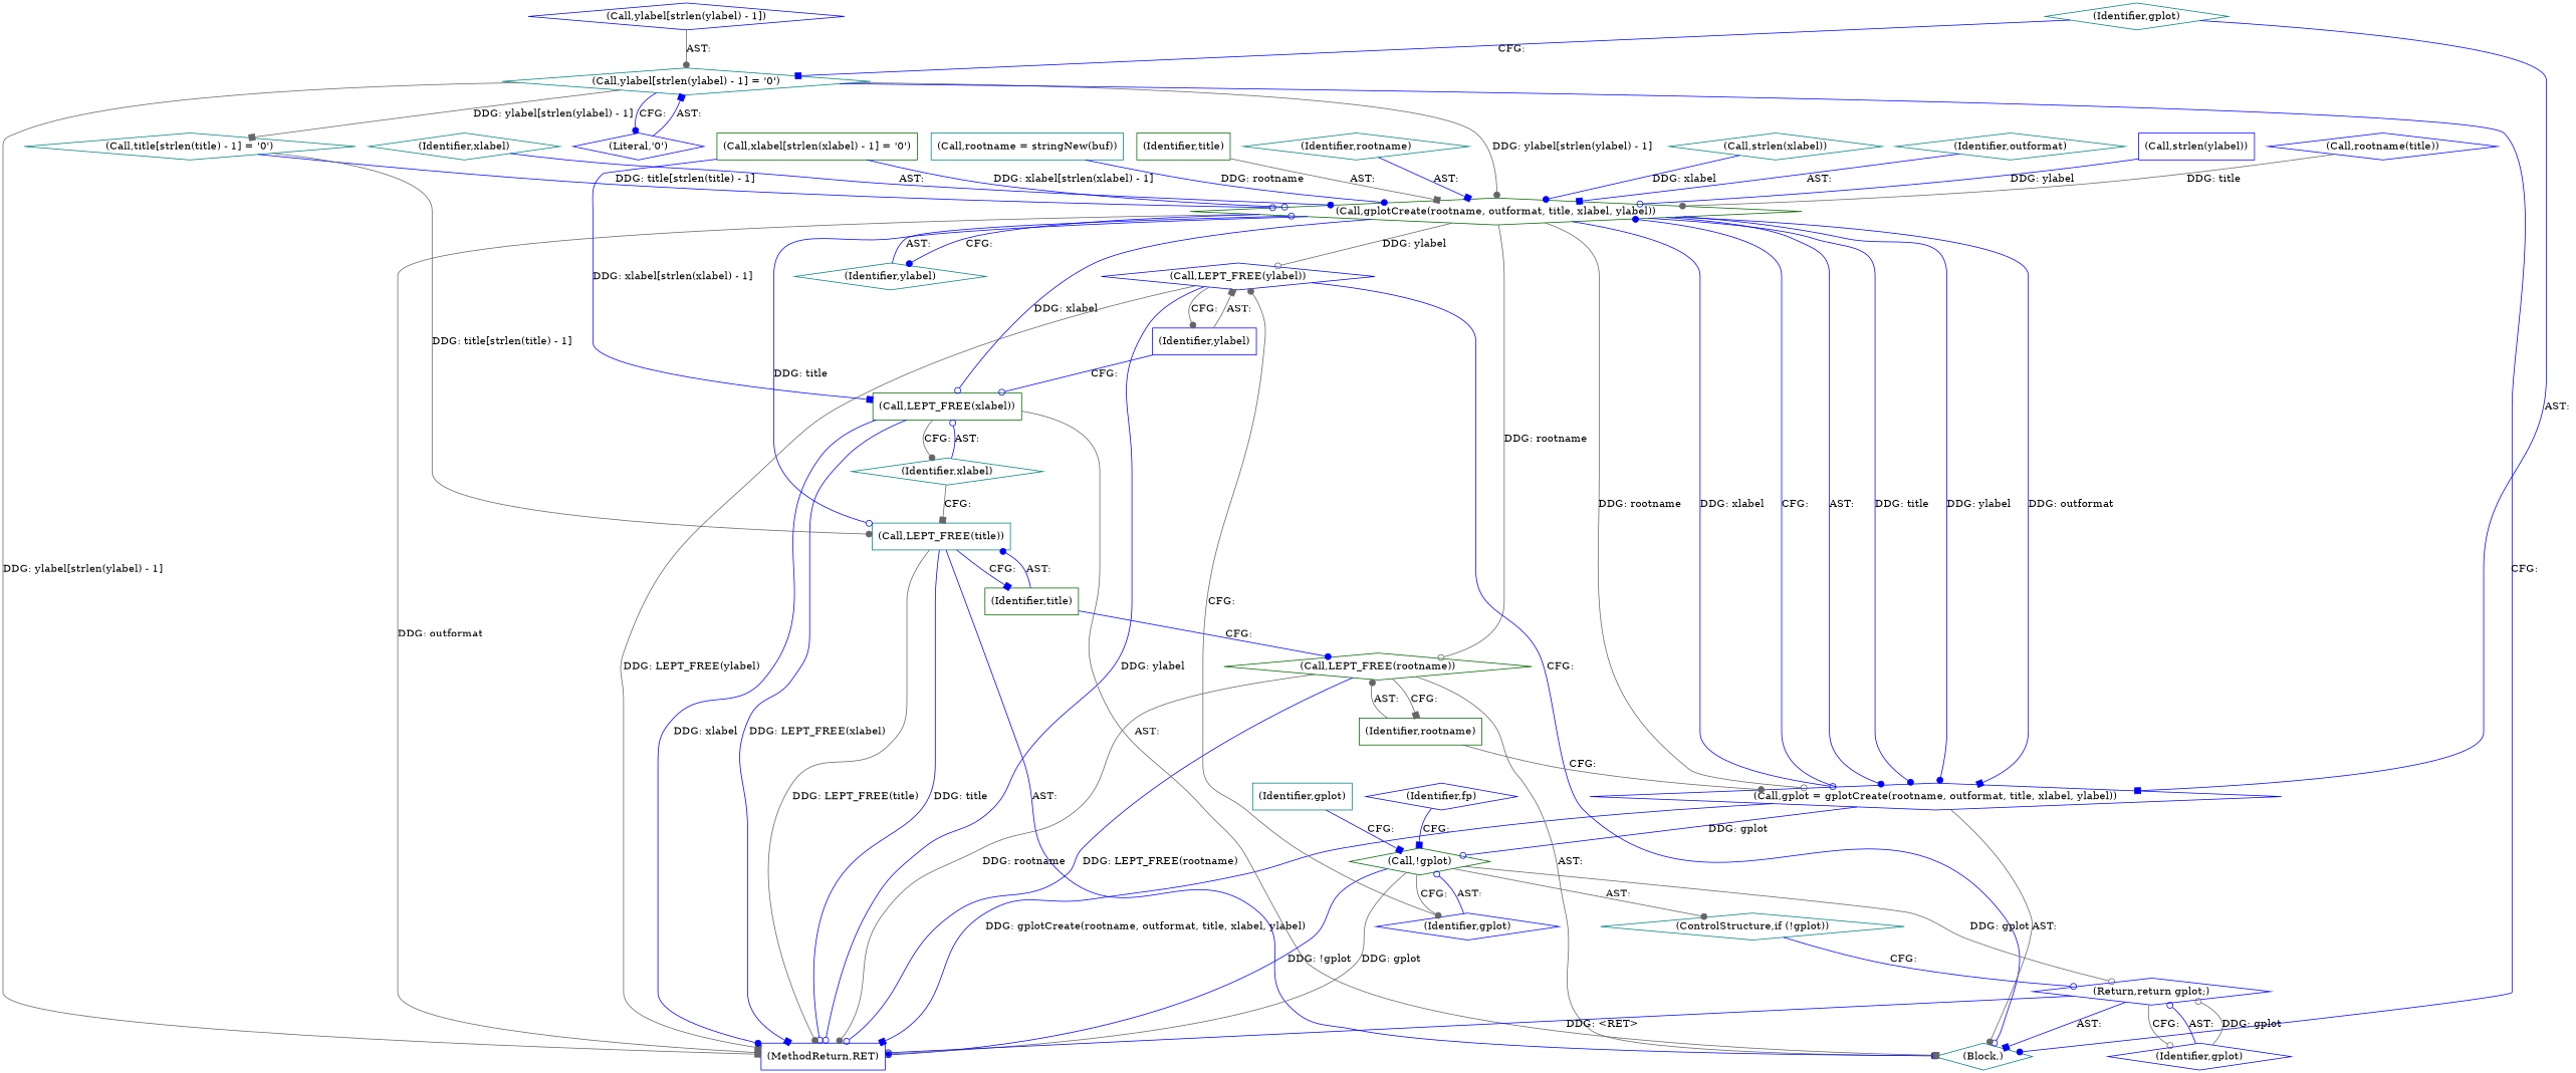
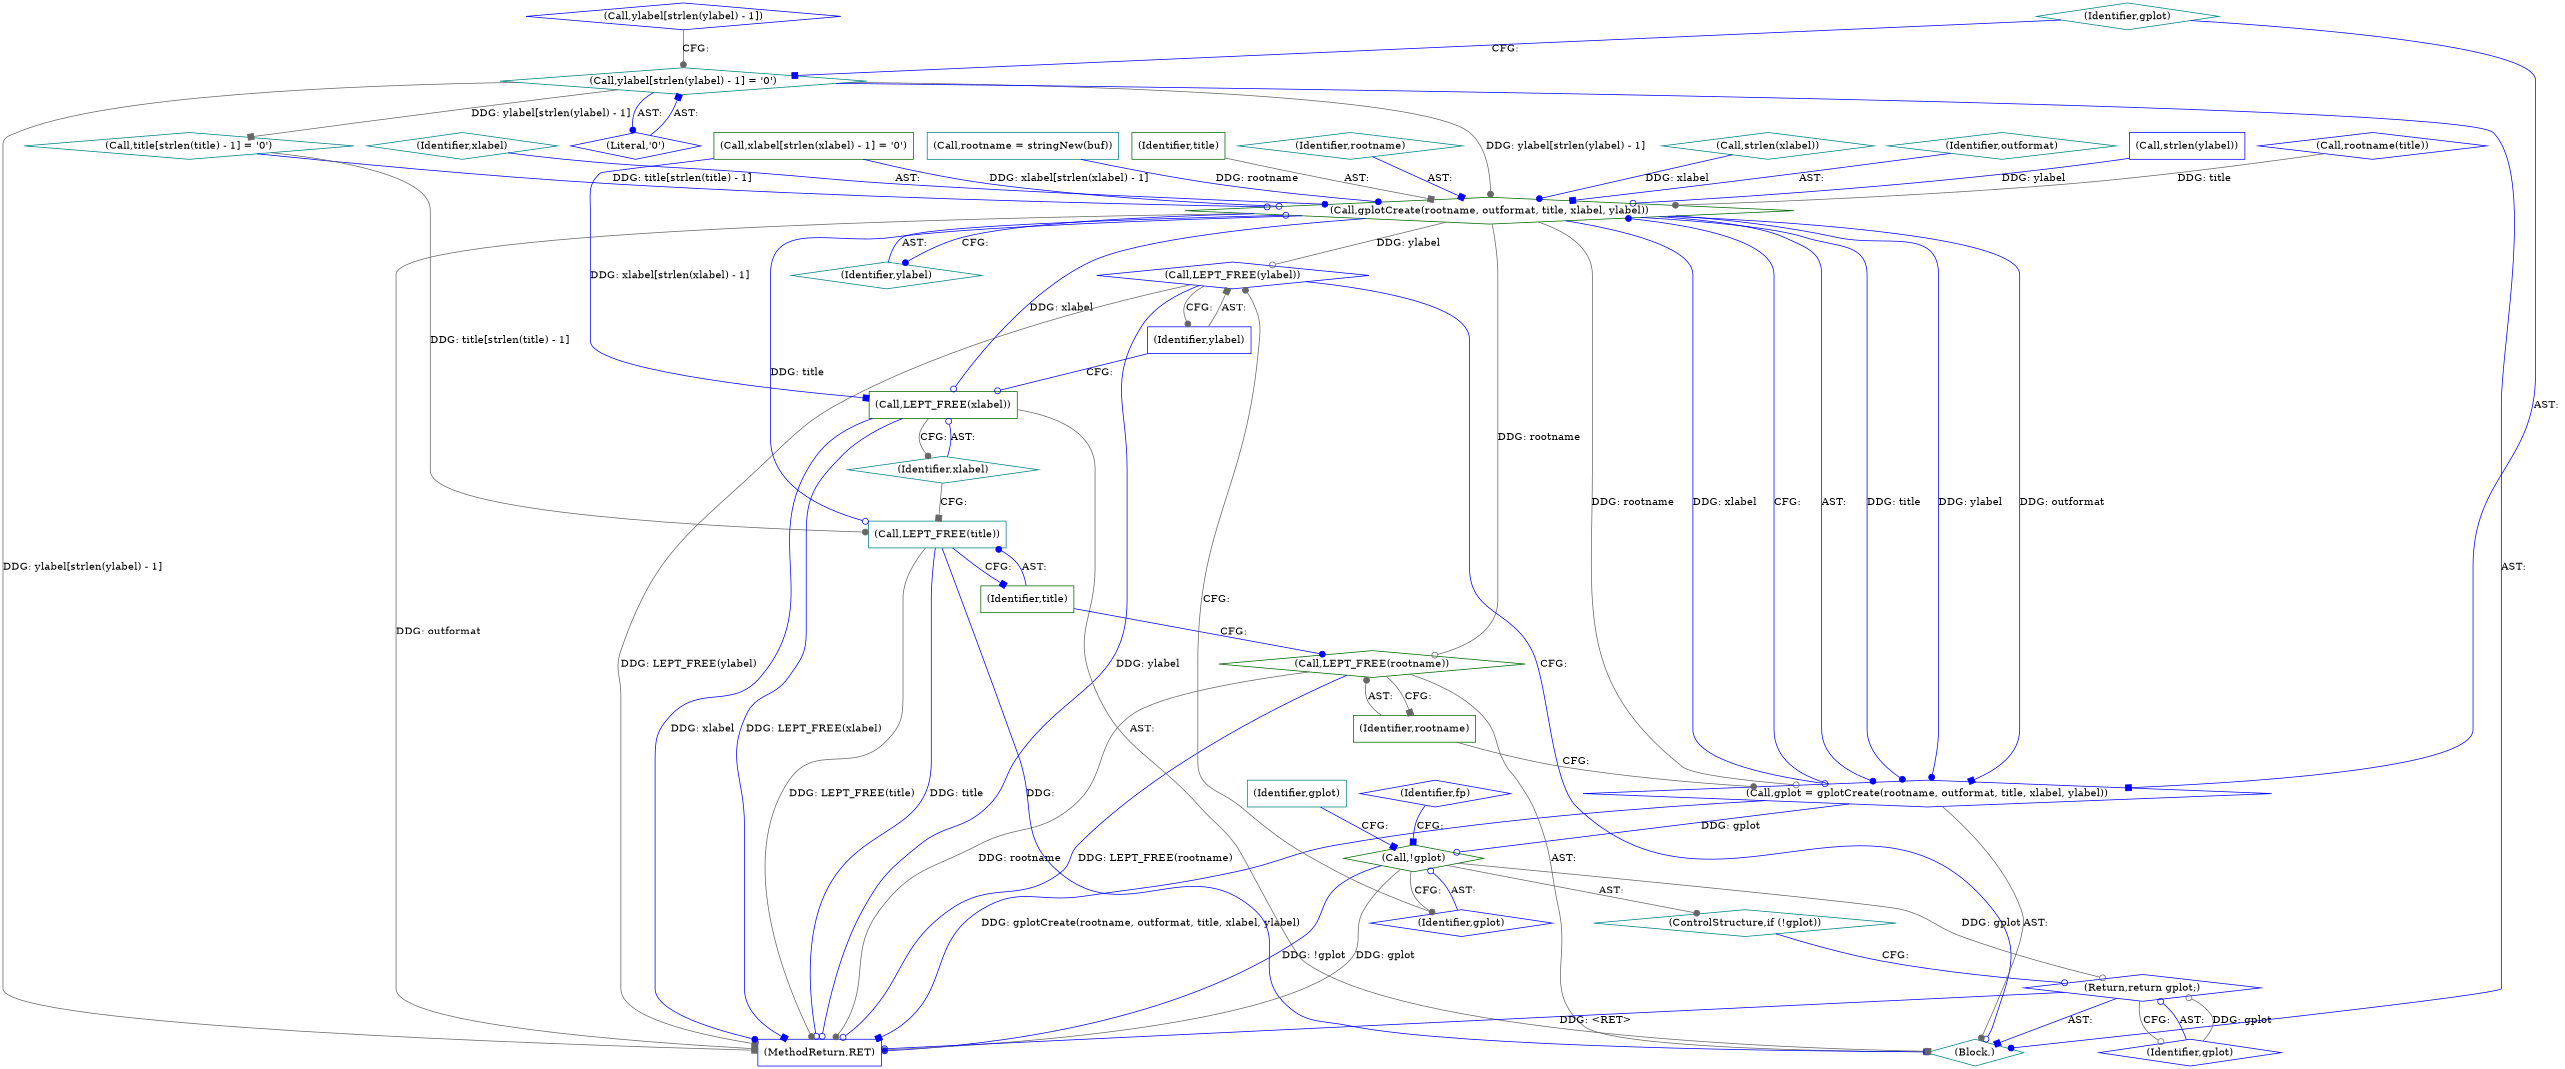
  digraph {
    node [color=teal shape=diamond]
    edge [arrowhead=dot color=blue]
    n1 [label="(Call,ylabel[strlen(ylabel) - 1] = '\0')"]
    n2 [color=darkgreen label="(Call,gplotCreate(rootname, outformat, title, xlabel, ylabel))"]
    n3 [color=blue label="(MethodReturn,RET)" shape=box]
    n4 [color=blue label="(Literal,'\0')"]
    n5 [label="(Block,)"]
    n6 [label="(Call,title[strlen(title) - 1] = '\0')"]
    n7 [color=blue label="(Call,LEPT_FREE(ylabel))"]
    n8 [color=blue label="(Call,gplot = gplotCreate(rootname, outformat, title, xlabel, ylabel))"]
    n9 [color=darkgreen label="(Call,LEPT_FREE(rootname))"]
    n10 [label="(Call,LEPT_FREE(title))" shape=box]
    n11 [color=darkgreen label="(Call,LEPT_FREE(xlabel))" shape=box]
    n12 [label="(Identifier,ylabel)"]
    n13 [color=blue label="(Identifier,ylabel)" shape=box]
    n14 [color=darkgreen label="(Call,!gplot)"]
    n15 [color=darkgreen label="(Identifier,rootname)" shape=box]
    n16 [color=darkgreen label="(Identifier,title)" shape=box]
    n17 [label="(Identifier,xlabel)"]
    n18 [color=blue label="(Return,return gplot;)"]
    n19 [label="(ControlStructure,if (!gplot))"]
    n20 [color=blue label="(Identifier,gplot)"]
    n21 [color=blue label="(Identifier,gplot)"]
    n22 [color=blue label="(Identifier,fp)"]
    n23 [color=blue label="(Call,ylabel[strlen(ylabel) - 1])"]
    n24 [label="(Identifier,gplot)" shape=box]
    n25 [color=blue label="(Call,rootname(title))"]
    n26 [label="(Identifier,xlabel)"]
    n27 [color=darkgreen label="(Call,xlabel[strlen(xlabel) - 1] = '\0')" shape=box]
    n28 [label="(Call,rootname = stringNew(buf))" shape=box]
    n29 [color=darkgreen label="(Identifier,title)" shape=box]
    n30 [label="(Identifier,rootname)"]
    n31 [label="(Call,strlen(xlabel))"]
    n32 [label="(Identifier,gplot)"]
    n33 [label="(Identifier,outformat)"]
    n34 [color=blue label="(Call,strlen(ylabel))" shape=box]
    n1 -> n2 [color=gray40 label="DDG: ylabel[strlen(ylabel) - 1]"]
    n1 -> n3 [arrowhead=box color=gray40 label="DDG: ylabel[strlen(ylabel) - 1]"]
-   n1 -> n4 [label="CFG: "]
-   n1 -> n5 [label="CFG: "]
+   n1 -> n4 [label="AST: "]
+   n1 -> n5 [label="AST: "]
    n1 -> n6 [arrowhead=box color=gray40 label="DDG: ylabel[strlen(ylabel) - 1]"]
    n2 -> n3 [color=gray40 label="DDG: outformat"]
    n2 -> n7 [arrowhead=odot color=gray40 label="DDG: ylabel"]
    n2 -> n8 [label="AST: "]
    n2 -> n8 [label="DDG: title"]
    n2 -> n8 [label="DDG: ylabel"]
    n2 -> n8 [arrowhead=box label="DDG: outformat"]
    n2 -> n8 [arrowhead=odot color=gray40 label="DDG: rootname"]
    n2 -> n8 [arrowhead=odot label="DDG: xlabel"]
    n2 -> n9 [arrowhead=odot color=gray40 label="DDG: rootname"]
    n2 -> n10 [arrowhead=odot label="DDG: title"]
    n2 -> n11 [arrowhead=odot label="DDG: xlabel"]
    n2 -> n12 [label="CFG: "]
    n4 -> n1 [arrowhead=box label="AST: "]
    n6 -> n2 [arrowhead=odot label="DDG: title[strlen(title) - 1]"]
    n6 -> n10 [color=gray40 label="DDG: title[strlen(title) - 1]"]
    n7 -> n3 [arrowhead=odot label="DDG: ylabel"]
    n7 -> n3 [arrowhead=box color=gray40 label="DDG: LEPT_FREE(ylabel)"]
    n7 -> n5 [arrowhead=odot label="CFG: "]
    n7 -> n13 [color=gray40 label="CFG: "]
    n8 -> n2 [label="CFG: "]
    n8 -> n3 [arrowhead=box label="DDG: gplotCreate(rootname, outformat, title, xlabel, ylabel)"]
    n8 -> n5 [color=gray40 label="AST: "]
    n8 -> n14 [arrowhead=odot label="DDG: gplot"]
    n9 -> n3 [color=gray40 label="DDG: rootname"]
    n9 -> n3 [arrowhead=odot label="DDG: LEPT_FREE(rootname)"]
    n9 -> n5 [arrowhead=box color=gray40 label="AST: "]
    n9 -> n15 [arrowhead=box color=gray40 label="CFG: "]
    n10 -> n3 [arrowhead=odot label="DDG: title"]
    n10 -> n3 [color=gray40 label="DDG: LEPT_FREE(title)"]
-   n10 -> n5 [label="AST: "]
+   n10 -> n5 [label="DDG: "]
    n10 -> n16 [arrowhead=box label="CFG: "]
    n11 -> n3 [arrowhead=box label="DDG: LEPT_FREE(xlabel)"]
    n11 -> n3 [label="DDG: xlabel"]
    n11 -> n5 [arrowhead=box color=gray40 label="AST: "]
    n11 -> n17 [color=gray40 label="CFG: "]
    n12 -> n2 [arrowhead=odot label="AST: "]
    n13 -> n7 [arrowhead=box color=gray40 label="AST: "]
    n13 -> n11 [arrowhead=odot label="CFG: "]
    n14 -> n3 [label="DDG: !gplot"]
    n14 -> n3 [arrowhead=odot color=gray40 label="DDG: gplot"]
    n14 -> n18 [arrowhead=odot color=gray40 label="DDG: gplot"]
    n14 -> n19 [color=gray40 label="AST: "]
    n14 -> n20 [color=gray40 label="CFG: "]
    n15 -> n8 [color=gray40 label="CFG: "]
    n15 -> n9 [color=gray40 label="AST: "]
    n16 -> n9 [label="CFG: "]
    n16 -> n10 [label="AST: "]
    n17 -> n10 [arrowhead=box color=gray40 label="CFG: "]
    n17 -> n11 [arrowhead=odot label="AST: "]
    n18 -> n3 [arrowhead=odot label="DDG: <RET>"]
    n18 -> n5 [arrowhead=box label="AST: "]
    n18 -> n21 [arrowhead=odot color=gray40 label="CFG: "]
    n19 -> n18 [arrowhead=odot label="CFG: "]
    n20 -> n7 [color=gray40 label="CFG: "]
    n20 -> n14 [arrowhead=odot label="AST: "]
    n21 -> n18 [arrowhead=odot label="AST: "]
    n21 -> n18 [arrowhead=odot color=gray40 label="DDG: gplot"]
    n22 -> n14 [arrowhead=box label="CFG: "]
-   n23 -> n1 [color=gray40 label="AST: "]
+   n23 -> n1 [color=gray40 label="CFG: "]
    n24 -> n14 [arrowhead=box label="CFG: "]
    n25 -> n2 [color=gray40 label="DDG: title"]
    n26 -> n2 [label="AST: "]
    n27 -> n2 [arrowhead=odot label="DDG: xlabel[strlen(xlabel) - 1]"]
    n27 -> n11 [arrowhead=box label="DDG: xlabel[strlen(xlabel) - 1]"]
    n28 -> n2 [label="DDG: rootname"]
    n29 -> n2 [arrowhead=box color=gray40 label="AST: "]
    n30 -> n2 [arrowhead=box label="AST: "]
    n31 -> n2 [label="DDG: xlabel"]
    n32 -> n1 [arrowhead=box label="CFG: "]
    n32 -> n8 [arrowhead=box label="AST: "]
    n33 -> n2 [arrowhead=box label="AST: "]
    n34 -> n2 [arrowhead=odot label="DDG: ylabel"]
  }
